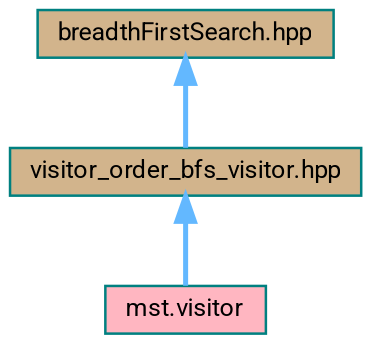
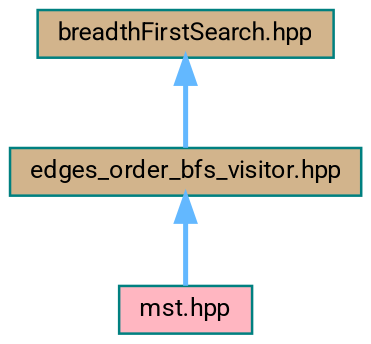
  digraph {
    fontname=Roboto
    node [color=teal fillcolor=tan fontname=Roboto fontsize=10 shape=box style=filled]
    edge [color=steelblue1 dir=back fontname=Roboto fontsize=10 labelfontname=Helvetica labelfontsize=10 style=bold]
-   n1 [fontcolor=black height=0.2 label="visitor_order_bfs_visitor.hpp" width=0.4]
-   n2 [fillcolor=lightpink height=0.2 label="mst.visitor" width=0.4]
+   n1 [fontcolor=black height=0.2 label="edges_order_bfs_visitor.hpp" width=0.4]
+   n2 [fillcolor=lightpink height=0.2 label="mst.hpp" width=0.4]
    n3 [height=0.2 label="breadthFirstSearch.hpp" width=0.4]
    n1 -> n2
    n3 -> n1
  }
